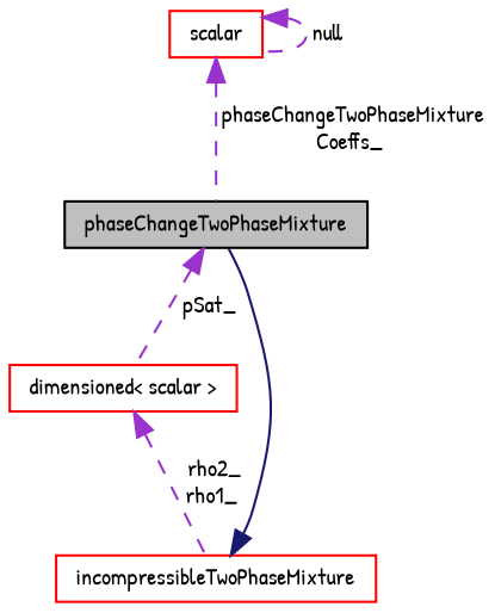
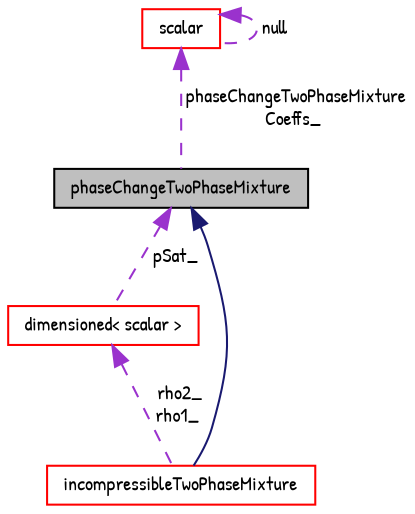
  digraph {
    fontname="Patrick Hand"
    node [color=red fontname="Patrick Hand" fontsize=10 shape=record]
    edge [color=darkorchid3 dir=back fontname="Patrick Hand" fontsize=10 labelfontname=FreeSans labelfontsize=10 style=dashed]
    n1 [color=black fillcolor=grey75 fontcolor=black height=0.2 label=phaseChangeTwoPhaseMixture style=filled width=0.4]
    n2 [height=0.2 label="dimensioned\< scalar \>" width=0.4]
    n3 [height=0.2 label=incompressibleTwoPhaseMixture width=0.4]
    n4 [height=0.2 label=scalar width=0.4]
    n1 -> n2 [label=" pSat_"]
    n2 -> n3 [label=" rho2_\nrho1_"]
-   n3 -> n1 [color=midnightblue style=solid]
+   n1 -> n3 [color=midnightblue style=solid]
    n4 -> n1 [label=" phaseChangeTwoPhaseMixture\lCoeffs_"]
    n4 -> n4 [label=" null"]
  }
